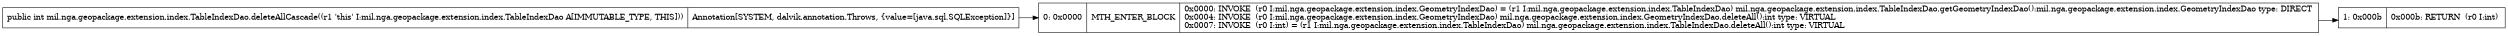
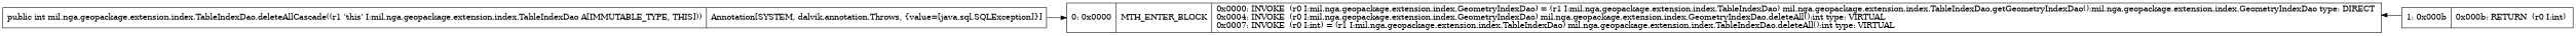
  digraph {
    rankdir=LR
    node [shape=record]
    n1 [label="{0\:\ 0x0000|MTH_ENTER_BLOCK\l|0x0000: INVOKE  (r0 I:mil.nga.geopackage.extension.index.GeometryIndexDao) = (r1 I:mil.nga.geopackage.extension.index.TableIndexDao) mil.nga.geopackage.extension.index.TableIndexDao.getGeometryIndexDao():mil.nga.geopackage.extension.index.GeometryIndexDao type: DIRECT \l0x0004: INVOKE  (r0 I:mil.nga.geopackage.extension.index.GeometryIndexDao) mil.nga.geopackage.extension.index.GeometryIndexDao.deleteAll():int type: VIRTUAL \l0x0007: INVOKE  (r0 I:int) = (r1 I:mil.nga.geopackage.extension.index.TableIndexDao) mil.nga.geopackage.extension.index.TableIndexDao.deleteAll():int type: VIRTUAL \l}"]
    n2 [label="{1\:\ 0x000b|0x000b: RETURN  (r0 I:int) \l}"]
    n3 [label="{public int mil.nga.geopackage.extension.index.TableIndexDao.deleteAllCascade((r1 'this' I:mil.nga.geopackage.extension.index.TableIndexDao A[IMMUTABLE_TYPE, THIS]))  | Annotation[SYSTEM, dalvik.annotation.Throws, \{value=[java.sql.SQLException]\}]\l}"]
-   n1 -> n2
+   n2 -> n1
    n3 -> n1
  }
